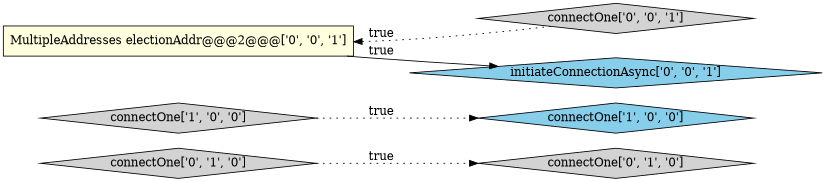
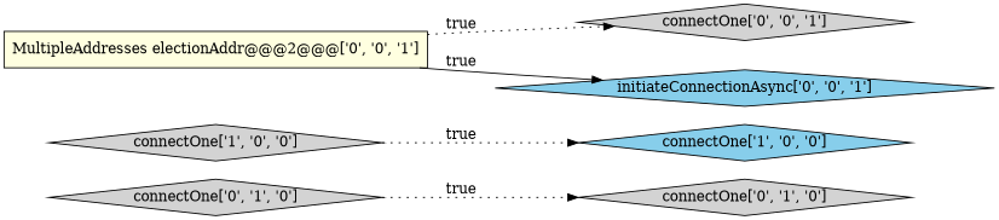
  digraph {
    rankdir=LR
    node [fillcolor=lightgrey shape=diamond style=filled]
    edge [style=dotted]
    n1 [label="connectOne['0', '1', '0']"]
    n2 [fillcolor=skyblue label="connectOne['1', '0', '0']"]
    n3 [label="connectOne['1', '0', '0']"]
    n4 [fillcolor=skyblue label="initiateConnectionAsync['0', '0', '1']"]
    n5 [label="connectOne['0', '0', '1']"]
    n6 [fillcolor=lightyellow label="MultipleAddresses electionAddr@@@2@@@['0', '0', '1']" shape=box]
    n7 [label="connectOne['0', '1', '0']"]
    n3 -> n2 [label=true]
-   n5 -> n6 [label=true]
+   n6 -> n5 [label=true]
    n6 -> n4 [label=true style=solid]
    n7 -> n1 [label=true]
  }
